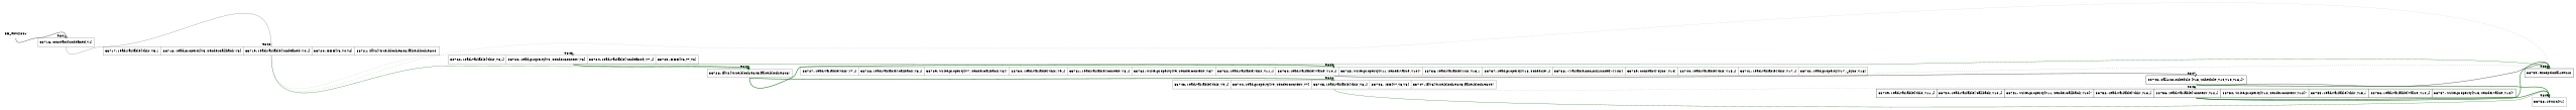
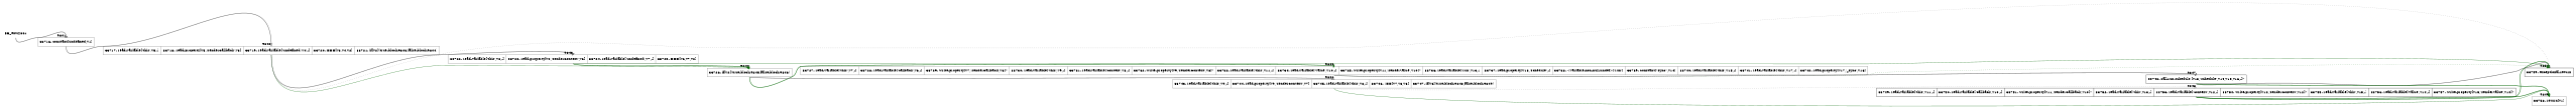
  digraph {
    rankdir=LR
    node [color=gray40 shape=record]
    edge [arrowhead=tee color=darkgreen headport=n style=bold tailport=s]
    n1 [label=BB_entry861 shape=none]
    n2 [label="{33716: constant[undefined,v1]}"]
    n3 [label="{33717: read-variable['this',v5,-]|33718: read-property[v5,'senderCallback',v3]|33719: read-variable['undefined',v4,-]|33720: ===[v3,v4,v2]|33721: if[v2](true-block:9843,false-block:9844)}"]
    n4 [label="{33726: if[v2](true-block:9845,false-block:9846)}"]
    n5 [label="{33722: read-variable['this',v8,-]|33723: read-property[v8,'senderContext',v6]|33724: read-variable['undefined',v7,-]|33725: ===[v6,v7,v2]}"]
    n6 [color=black label="{33759: exceptional-return}"]
    n7 [label="{33727: read-variable['this',v7,-]|33728: read-variable['callback',v6,-]|33729: write-property[v7,'senderCallback',v6]*|33730: read-variable['this',v9,-]|33731: read-variable['context',v8,-]|33732: write-property[v9,'senderContext',v8]*|33733: read-variable['this',v11,-]|33734: read-variable['value',v10,-]|33735: write-property[v11,'senderValue',v10]*|33736: read-variable['run',v13,-]|33737: read-property[v13,'schedule',-]|33738: \<variable-non-null-undef\>['run']|33739: constant[\"sync\",v14]|33740: read-variable['this',v15,-]|33741: read-variable['this',v17,-]|33742: read-property[v17,'_sync',v16]}"]
    n8 [label="{33743: read-variable['this',v9,-]|33744: read-property[v9,'senderContext',v7]|33745: read-variable['this',v8,-]|33746: !==[v7,v8,v6]|33747: if[v6](true-block:9848,false-block:9849)}"]
    n9 [color=black label="{33748: call-run.schedule [v13,'schedule',v14,v15,v16,-]*}"]
    n10 [color=black label="{33749: read-variable['this',v11,-]|33750: read-variable['callback',v10,-]|33751: write-property[v11,'senderCallback',v10]*|33752: read-variable['this',v13,-]|33753: read-variable['context',v12,-]|33754: write-property[v13,'senderContext',v12]*|33755: read-variable['this',v15,-]|33756: read-variable['value',v14,-]|33757: write-property[v15,'senderValue',v14]*}"]
    n11 [label="{33758: return[v1]}"]
    n1 -> n2 [color=gray40 headlabel="    9841"]
-   n2 -> n3 [arrowhead=onormal color=gray40 headlabel="      9842" style=solid]
+   n2 -> n3 [arrowhead=onormal color=gray40 headlabel="      9842"]
    n3 -> n4 [headlabel="      9844" style=solid]
-   n3 -> n5 [color=gray40 headlabel="      9843" style=dotted]
+   n3 -> n5 [color=gray40 headlabel="      9843"]
    n3 -> n6 [color=gray40 headlabel="      9850" style=dotted]
    n4 -> n7 [headlabel="      9845"]
-   n4 -> n8 [arrowhead=onormal headlabel="      9846"]
+   n4 -> n8 [arrowhead=onormal color=gray40 headlabel="      9846"]
    n5 -> n4 [arrowhead=diamond]
    n5 -> n6 [arrowhead=diamond style=solid]
    n7 -> n6 [arrowhead=diamond style=dotted]
    n7 -> n9 [color=gray40 headlabel="      9847"]
    n8 -> n10 [arrowhead=onormal color=gray40 headlabel="      9848" style=dotted]
    n8 -> n11 [arrowhead=onormal headlabel="      9849" style=solid]
    n9 -> n6 [arrowhead=diamond color=gray40]
    n9 -> n11 [arrowhead=diamond]
    n10 -> n6 [arrowhead=onormal]
    n10 -> n11 [arrowhead=onormal]
  }
